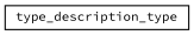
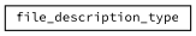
  digraph {
    rankdir=LR
    fontname="Source Code Pro"
-   n1 [color=black fillcolor=white fontname="Source Code Pro" fontsize=10 height=0.2 label=type_description_type shape=record style=filled width=0.4]
+   n1 [color=black fillcolor=white fontname="Source Code Pro" fontsize=10 height=0.2 label=file_description_type shape=record style=filled width=0.4]
  }
